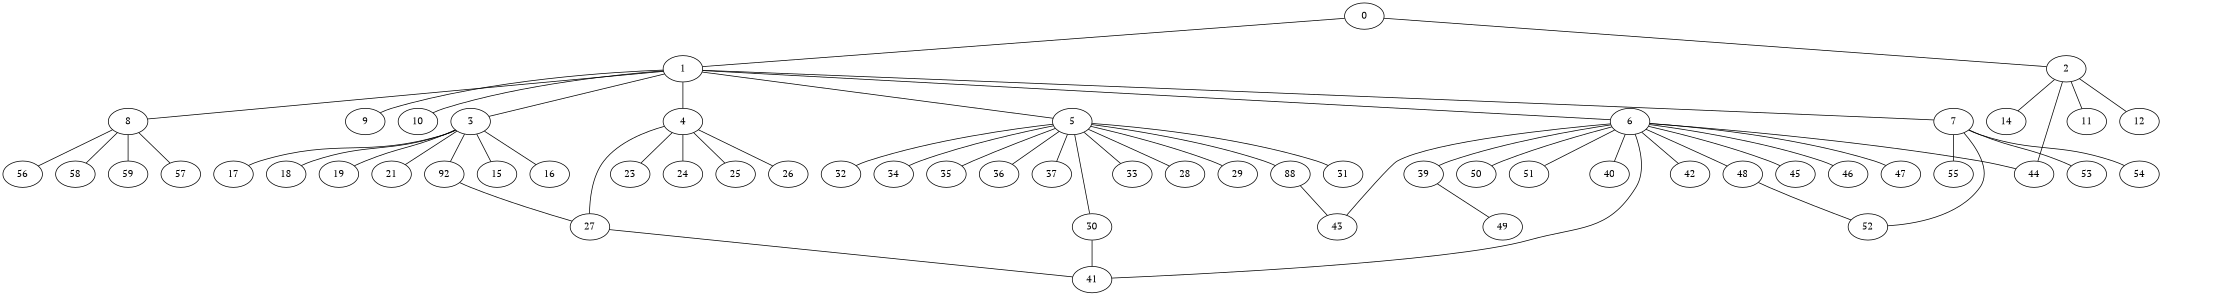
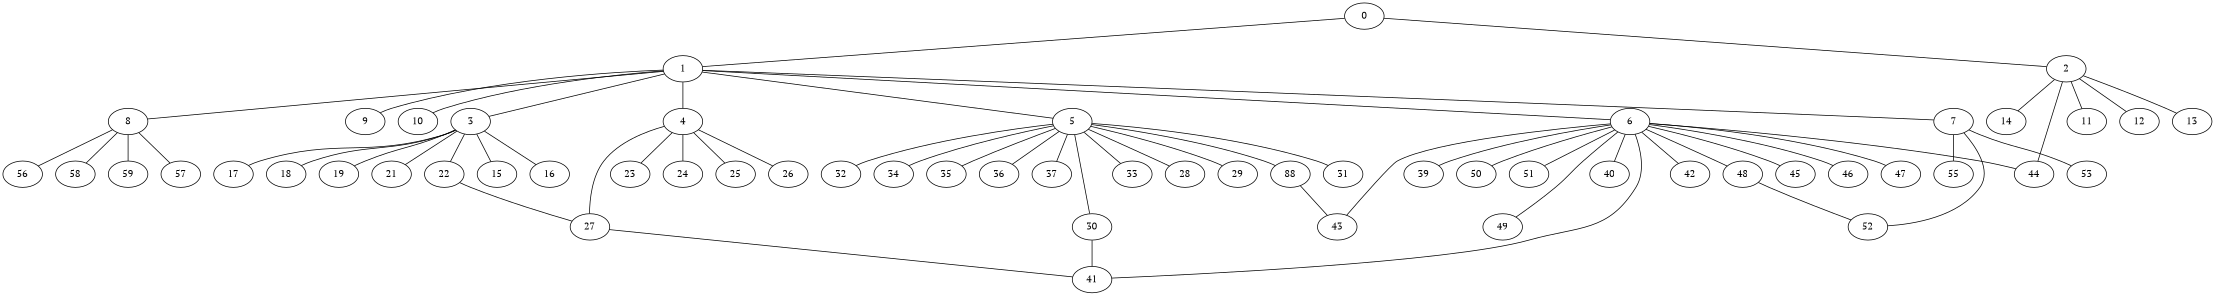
  graph {
    fontname="PT Serif"
    node [fontname="PT Serif"]
    edge [fontname="PT Serif"]
    0
    1
    2
    3
    4
    5
    6
    7
    8
    9
    10
    11
    12
+   13
    14
    44
    15
    16
    17
    18
    19
    21
-   22 [label=92]
+   22
    23
    24
    25
    26
    27
    32
    34
    35
    36
    37
    n34 [label=88]
    33
    28
    29
    30
    31
    39
    40
    41
    42
    43
    45
    46
    47
    48
    49
    50
    51
    52
    53
-   54
    55
    56
    58
    59
    57
    0 -- 1
    0 -- 2
    1 -- 3
    1 -- 4
    1 -- 5
    1 -- 6
    1 -- 7
    1 -- 8
    1 -- 9
    1 -- 10
    2 -- 11
    2 -- 12
+   2 -- 13
    2 -- 14
    2 -- 44
    3 -- 15
    3 -- 16
    3 -- 17
    3 -- 18
    3 -- 19
    3 -- 21
    3 -- 22
    4 -- 23
    4 -- 24
    4 -- 25
    4 -- 26
    4 -- 27
    5 -- 32
    5 -- 34
    5 -- 35
    5 -- 36
    5 -- 37
    5 -- n34
    5 -- 33
    5 -- 28
    5 -- 29
    5 -- 30
    5 -- 31
    6 -- 44
    6 -- 39
    6 -- 40
    6 -- 41
    6 -- 42
    6 -- 43
    6 -- 45
    6 -- 46
    6 -- 47
    6 -- 48
-   39 -- 49
+   6 -- 49
    6 -- 50
    6 -- 51
    7 -- 52
    7 -- 53
-   7 -- 54
    7 -- 55
    8 -- 56
    8 -- 58
    8 -- 59
    8 -- 57
    22 -- 27
    27 -- 41
    n34 -- 43
    30 -- 41
    48 -- 52
  }
